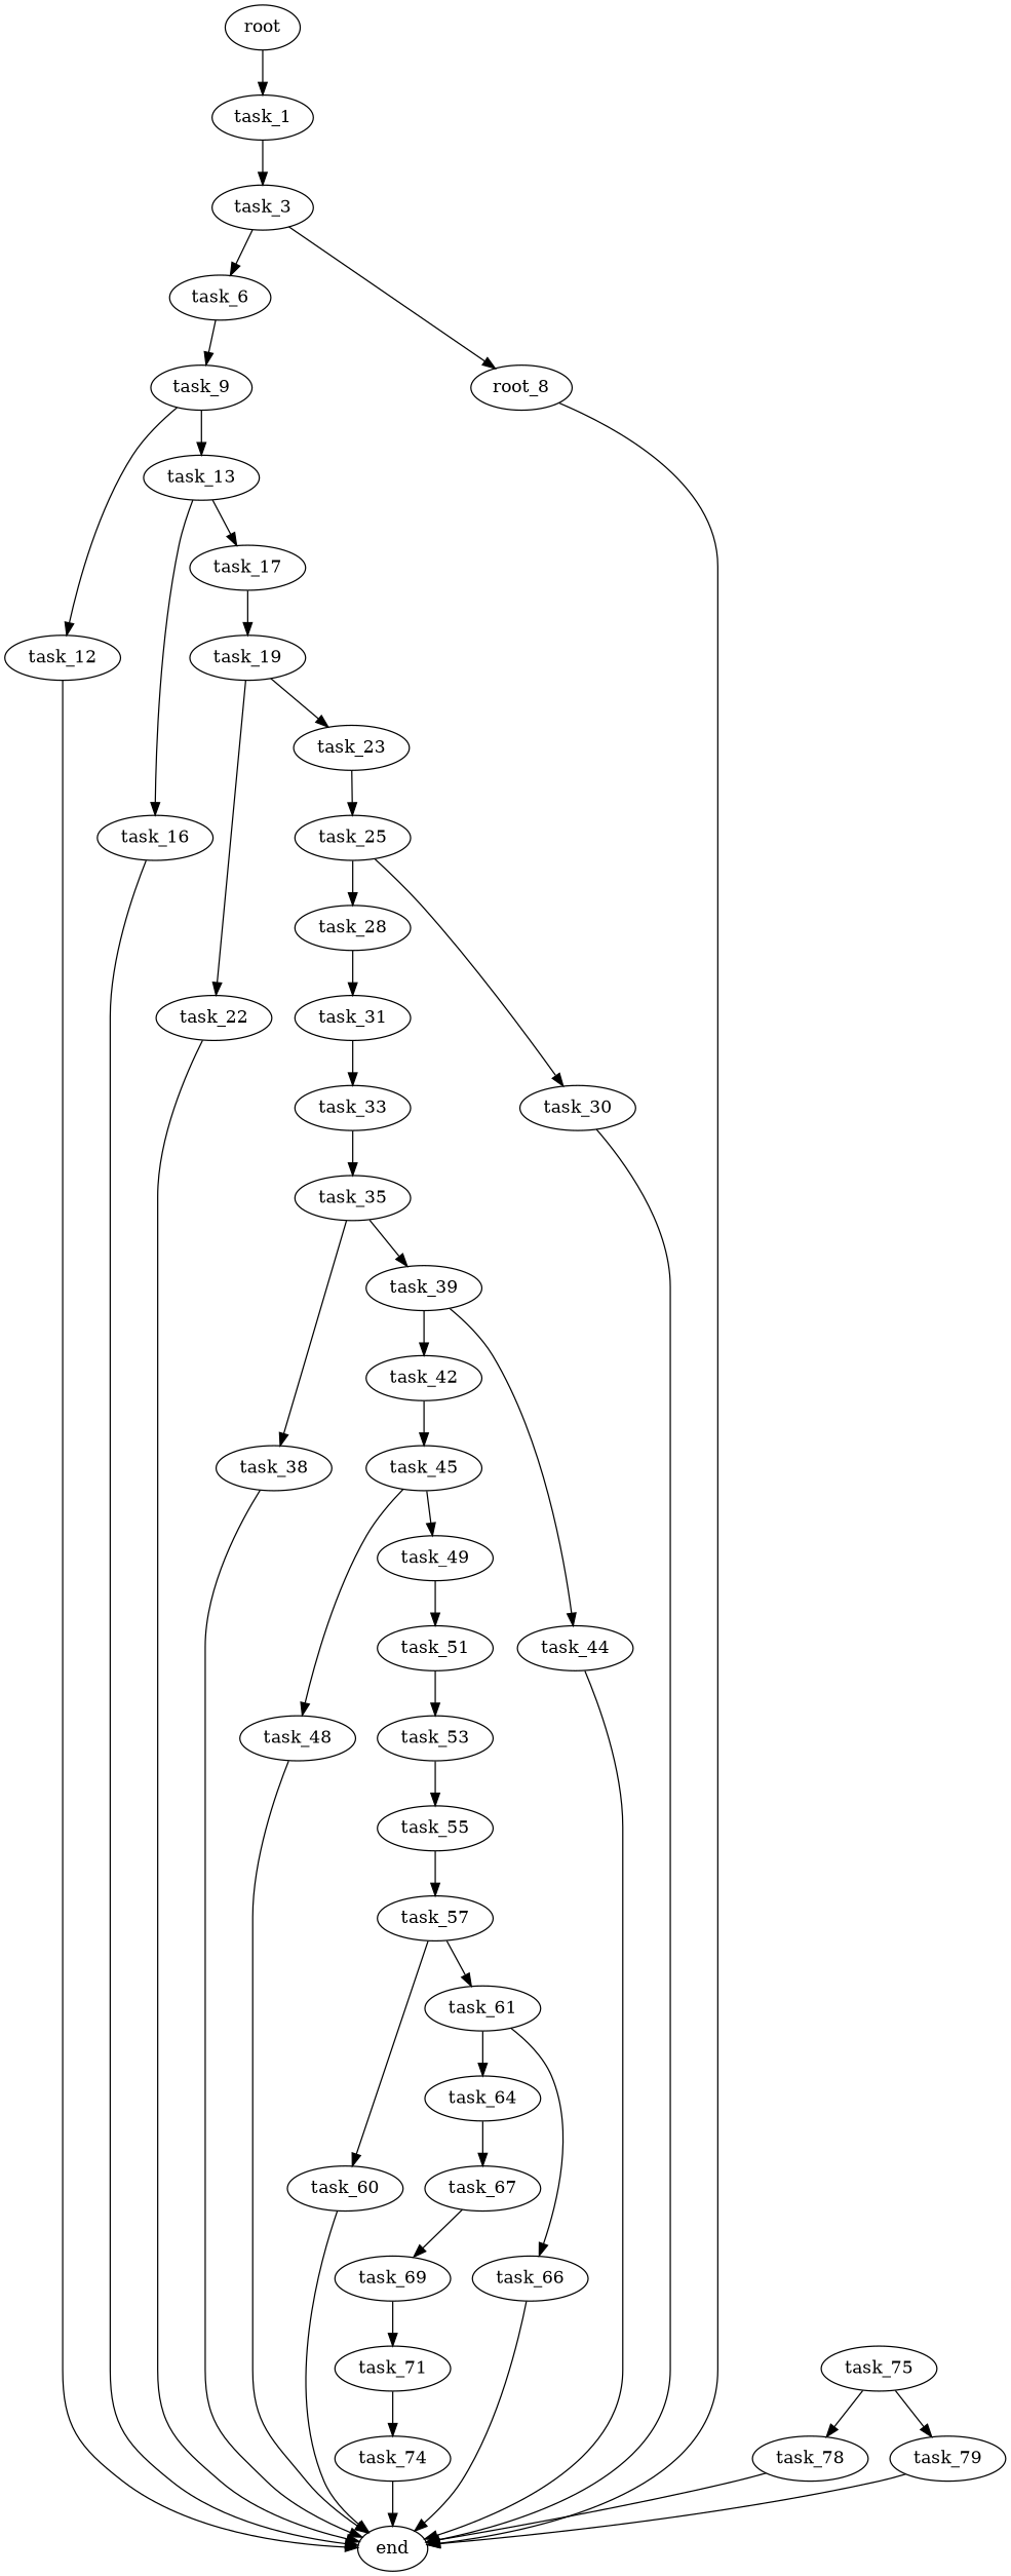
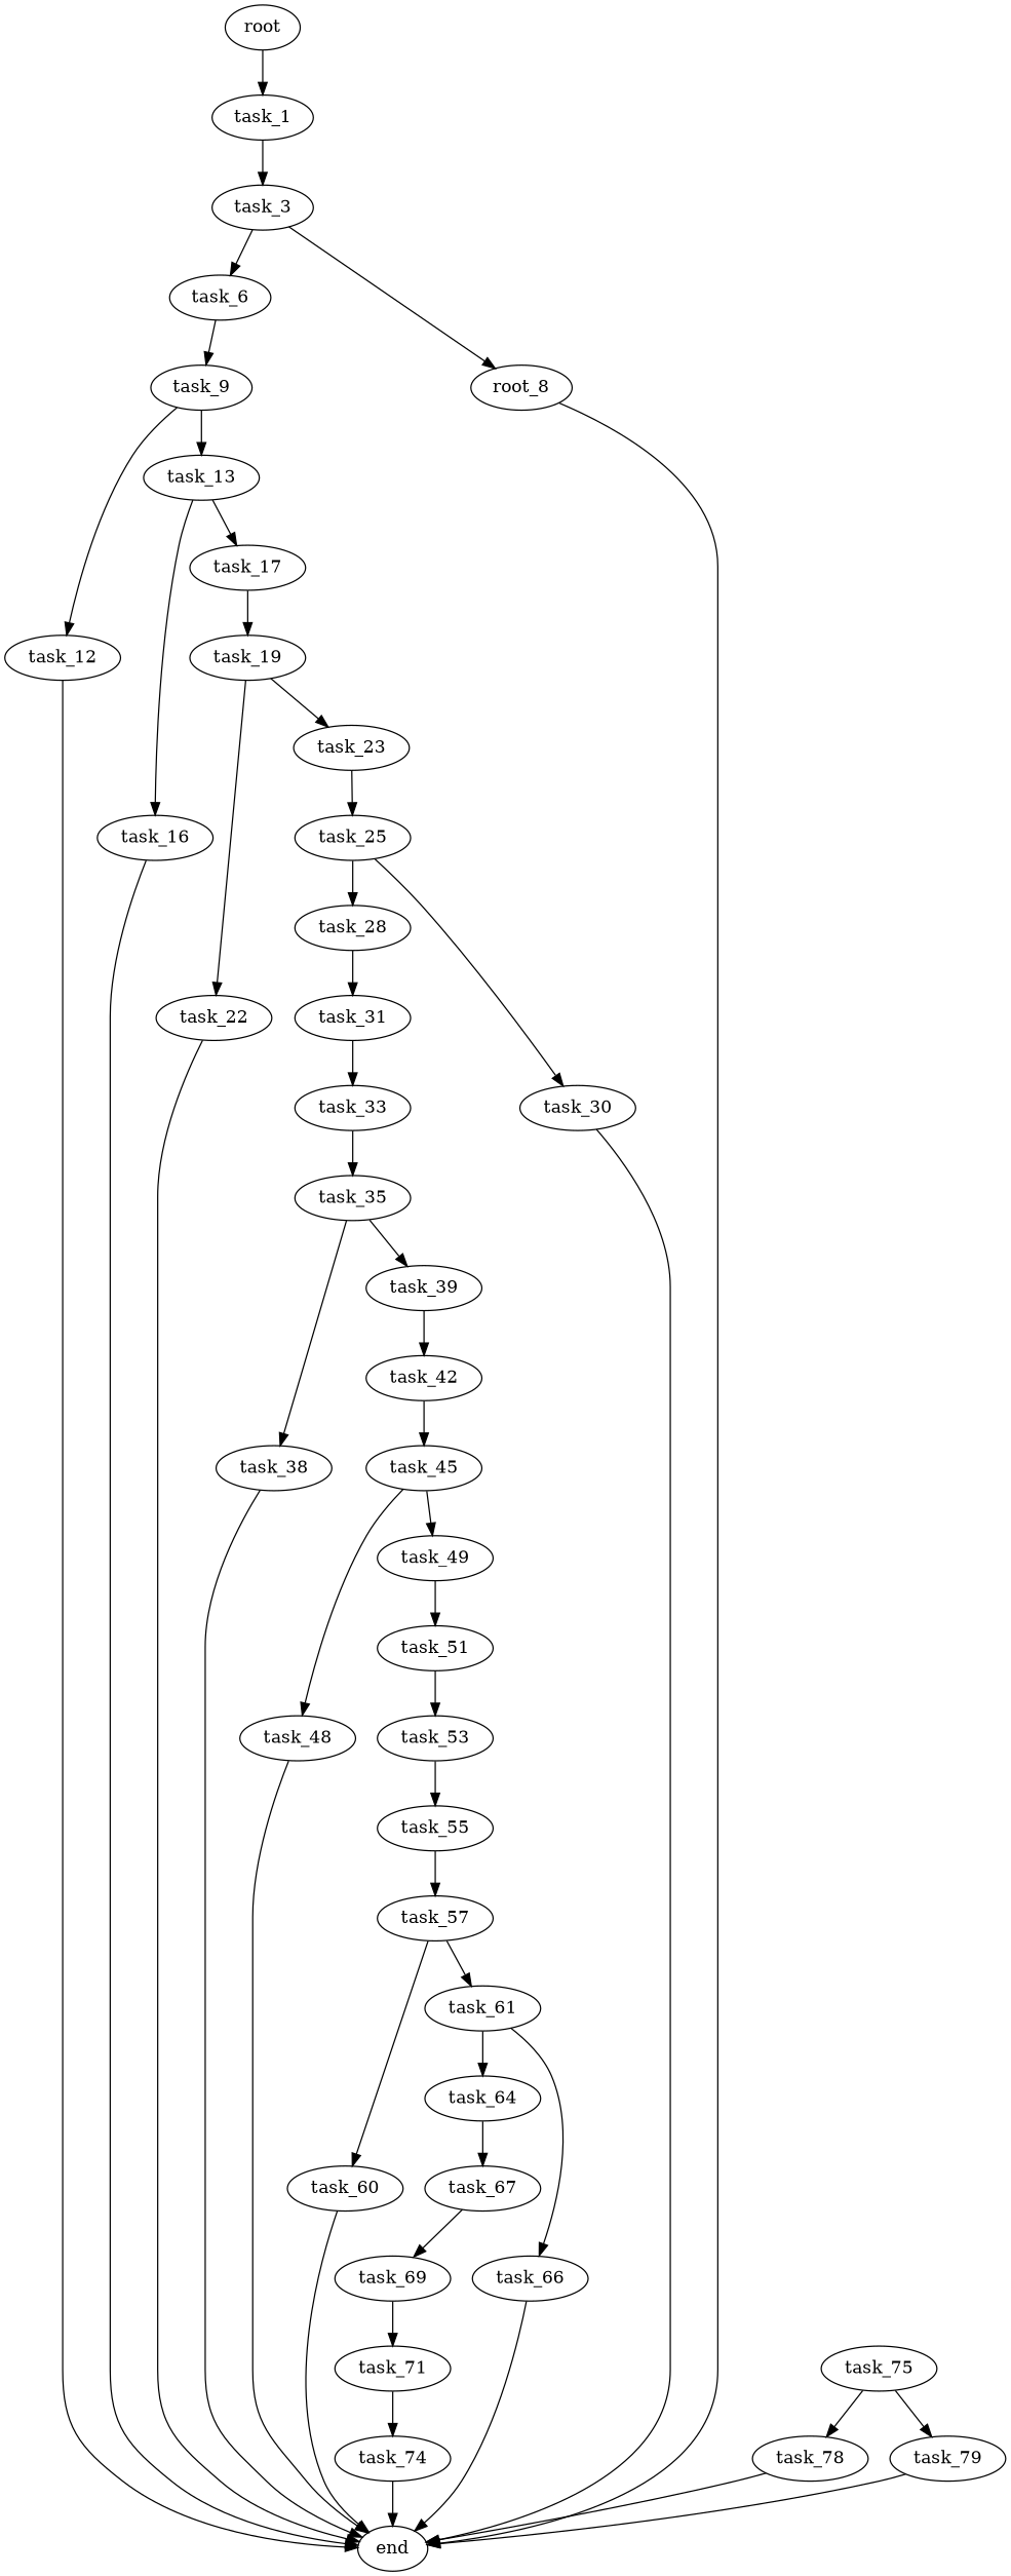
  digraph {
    root
    task_1
    task_3
    task_6
    n5 [label=root_8]
    task_9
    end
    task_12
    task_13
    task_16
    task_17
    task_19
    task_22
    task_23
    task_25
    task_28
    task_30
    task_31
    task_33
    task_35
    task_38
    task_39
    task_42
-   task_44
    task_45
    task_48
    task_49
    task_51
    task_53
    task_55
    task_57
    task_60
    task_61
    task_64
    task_66
    task_67
    task_69
    task_71
    task_74
    task_75
    task_78
    task_79
    root -> task_1
    task_1 -> task_3
    task_3 -> task_6
    task_3 -> n5
    task_6 -> task_9
    n5 -> end
    task_9 -> task_12
    task_9 -> task_13
    task_12 -> end
    task_13 -> task_16
    task_13 -> task_17
    task_16 -> end
    task_17 -> task_19
    task_19 -> task_22
    task_19 -> task_23
    task_22 -> end
    task_23 -> task_25
    task_25 -> task_28
    task_25 -> task_30
    task_28 -> task_31
    task_30 -> end
    task_31 -> task_33
    task_33 -> task_35
    task_35 -> task_38
    task_35 -> task_39
    task_38 -> end
    task_39 -> task_42
-   task_39 -> task_44
    task_42 -> task_45
-   task_44 -> end
    task_45 -> task_48
    task_45 -> task_49
    task_48 -> end
    task_49 -> task_51
    task_51 -> task_53
    task_53 -> task_55
    task_55 -> task_57
    task_57 -> task_60
    task_57 -> task_61
    task_60 -> end
    task_61 -> task_64
    task_61 -> task_66
    task_64 -> task_67
    task_66 -> end
    task_67 -> task_69
    task_69 -> task_71
    task_71 -> task_74
    task_74 -> end
    task_75 -> task_78
    task_75 -> task_79
    task_78 -> end
    task_79 -> end
  }
